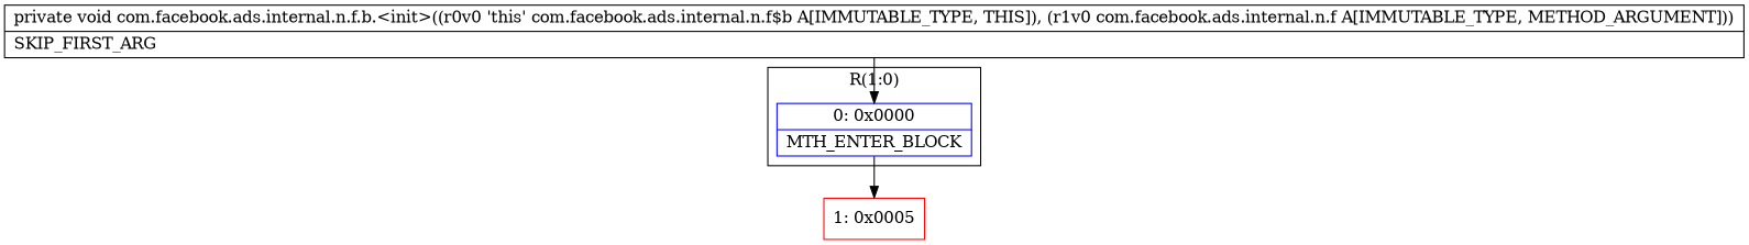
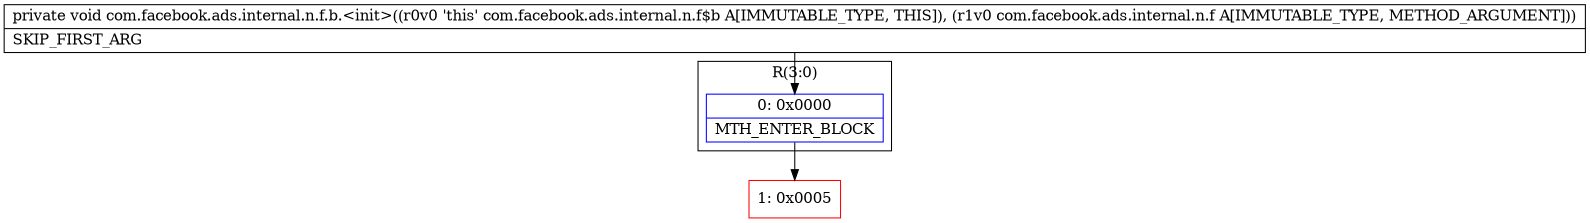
  digraph {
    node [shape=record]
    n1 [color=blue label="{0\:\ 0x0000|MTH_ENTER_BLOCK\l}"]
    n2 [color=red label="{1\:\ 0x0005}"]
    n3 [label="{private void com.facebook.ads.internal.n.f.b.\<init\>((r0v0 'this' com.facebook.ads.internal.n.f$b A[IMMUTABLE_TYPE, THIS]), (r1v0 com.facebook.ads.internal.n.f A[IMMUTABLE_TYPE, METHOD_ARGUMENT]))  | SKIP_FIRST_ARG\l}"]
    subgraph cluster_1 {
-     label="R(1:0)"
+     label="R(3:0)"
      n1
    }
    n1 -> n2
    n3 -> n1
  }
